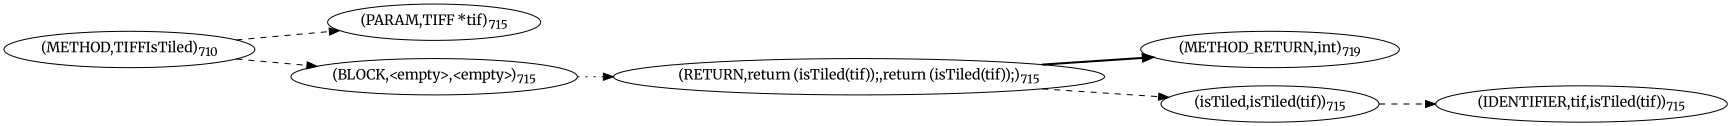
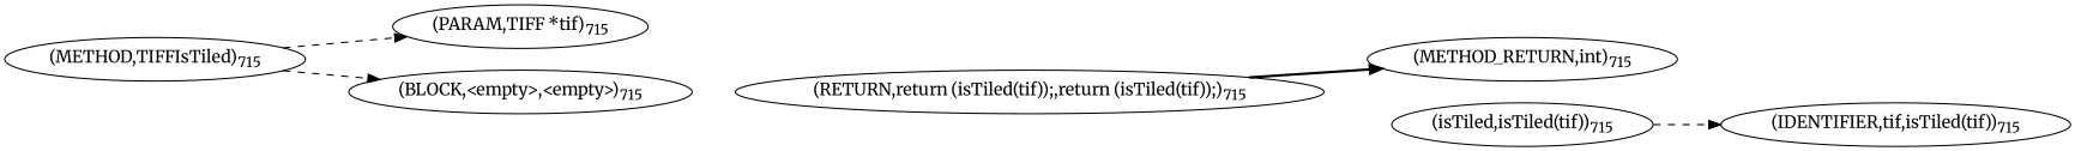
  digraph {
    fontname=Merriweather
    rankdir=LR
    node [fontname=Merriweather]
    edge [fontname=Merriweather style=dashed]
-   n1 [label=<(METHOD,TIFFIsTiled)<SUB>710</SUB>>]
+   n1 [label=<(METHOD,TIFFIsTiled)<SUB>715</SUB>>]
    n2 [label=<(PARAM,TIFF *tif)<SUB>715</SUB>>]
    n3 [label=<(BLOCK,&lt;empty&gt;,&lt;empty&gt;)<SUB>715</SUB>>]
    n4 [label=<(RETURN,return (isTiled(tif));,return (isTiled(tif));)<SUB>715</SUB>>]
-   n5 [label=<(METHOD_RETURN,int)<SUB>719</SUB>>]
+   n5 [label=<(METHOD_RETURN,int)<SUB>715</SUB>>]
    n6 [label=<(isTiled,isTiled(tif))<SUB>715</SUB>>]
    n7 [label=<(IDENTIFIER,tif,isTiled(tif))<SUB>715</SUB>>]
    n1 -> n2
    n1 -> n3
-   n3 -> n4 [style=dotted]
    n4 -> n5 [style=bold]
-   n4 -> n6
    n6 -> n7
  }
